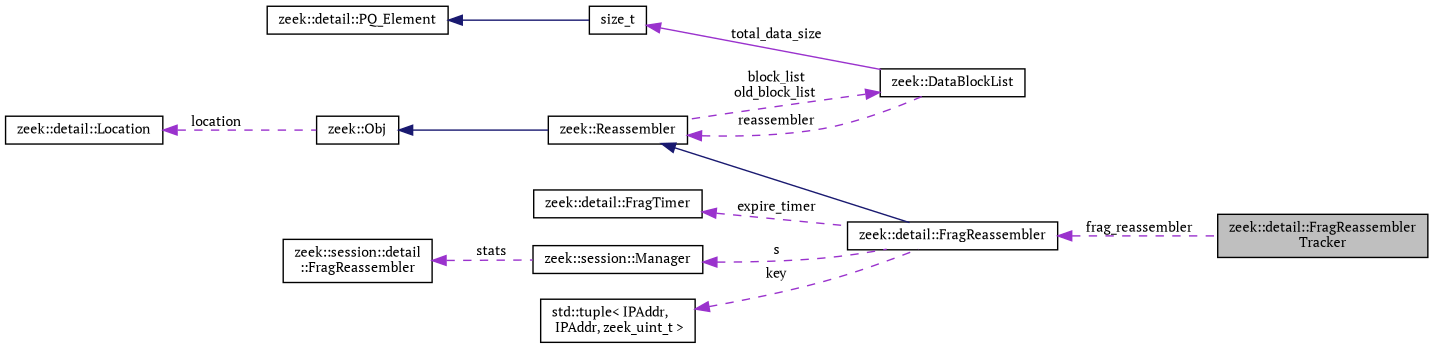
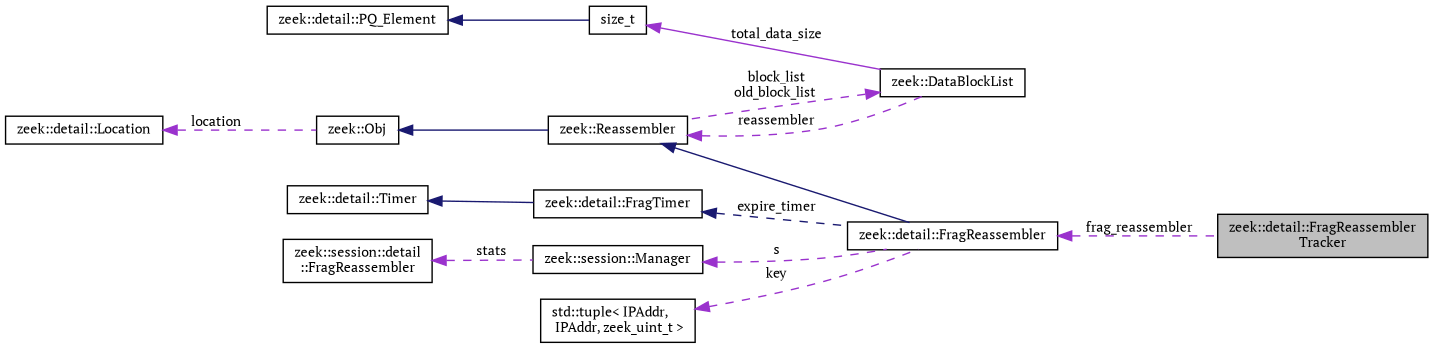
  digraph {
    fontname="PT Serif"
    rankdir=LR
    node [color=black fillcolor=white fontname="PT Serif" fontsize=10 shape=record style=filled]
    edge [color=darkorchid3 dir=back fontname="PT Serif" fontsize=10 labelfontname=Helvetica labelfontsize=10 style=dashed]
    n1 [fillcolor=grey75 fontcolor=black height=0.2 label="zeek::detail::FragReassembler\lTracker" width=0.4]
    n2 [height=0.2 label="zeek::detail::FragReassembler" width=0.4]
    n3 [height=0.2 label="zeek::detail::FragTimer" width=0.4]
    n4 [height=0.2 label="zeek::Reassembler" width=0.4]
    n5 [height=0.2 label="zeek::DataBlockList" width=0.4]
    n6 [height=0.2 label="zeek::Obj" width=0.4]
    n7 [height=0.2 label="zeek::detail::Location" width=0.4]
    n8 [height=0.2 label=size_t width=0.4]
    n9 [height=0.2 label="zeek::session::Manager" width=0.4]
    n10 [height=0.2 label="zeek::session::detail\l::FragReassembler" width=0.4]
    n11 [height=0.2 label="std::tuple\< IPAddr,\l IPAddr, zeek_uint_t \>" width=0.4]
+   n12 [height=0.2 label="zeek::detail::Timer" width=0.4]
    n13 [height=0.2 label="zeek::detail::PQ_Element" width=0.4]
    n2 -> n1 [label=" frag_reassembler"]
-   n3 -> n2 [label=" expire_timer"]
+   n3 -> n2 [color=midnightblue label=" expire_timer"]
    n4 -> n2 [color=midnightblue style=solid]
    n4 -> n5 [label=" reassembler"]
    n5 -> n4 [label=" block_list\nold_block_list"]
    n6 -> n4 [color=midnightblue style=solid]
    n7 -> n6 [label=" location"]
    n8 -> n5 [label=" total_data_size" style=solid]
    n9 -> n2 [label=" s"]
    n10 -> n9 [label=" stats"]
    n11 -> n2 [label=" key"]
+   n12 -> n3 [color=midnightblue style=solid]
    n13 -> n8 [color=midnightblue style=solid]
  }
